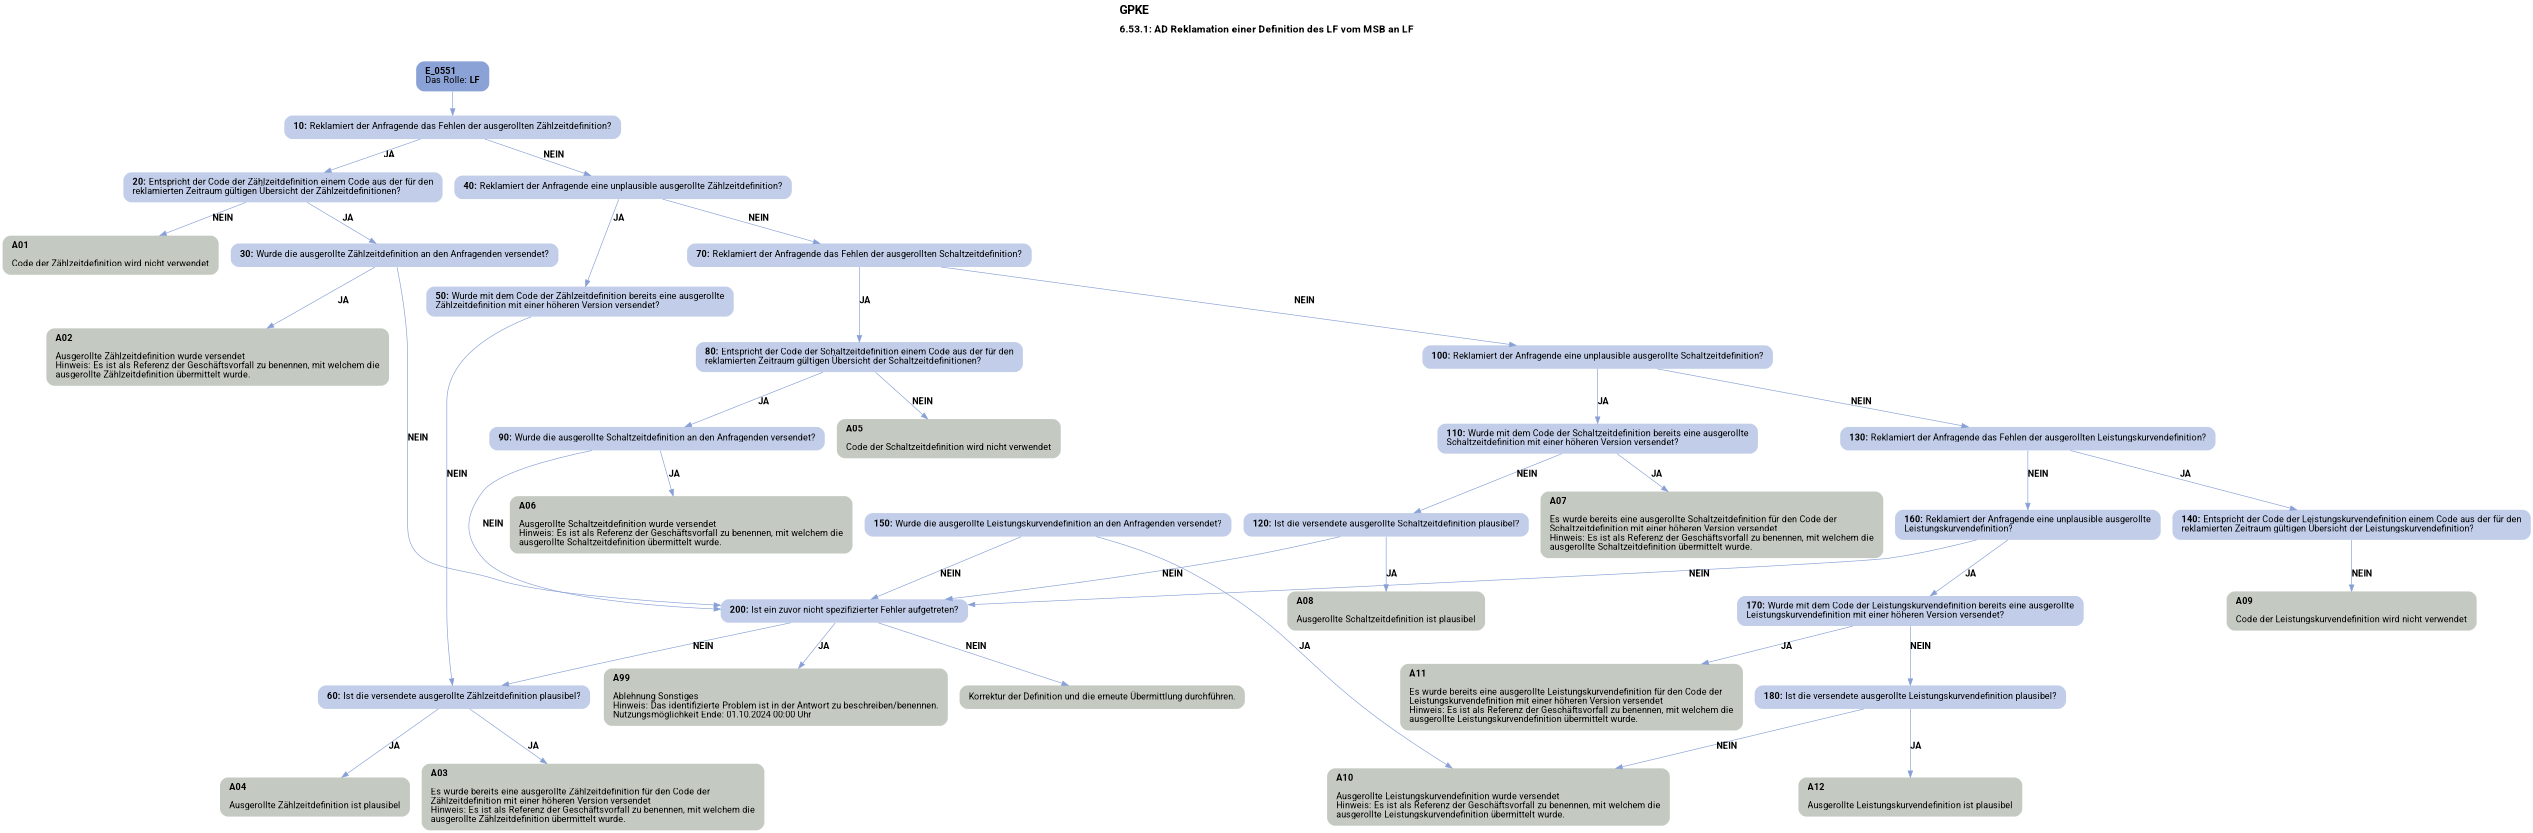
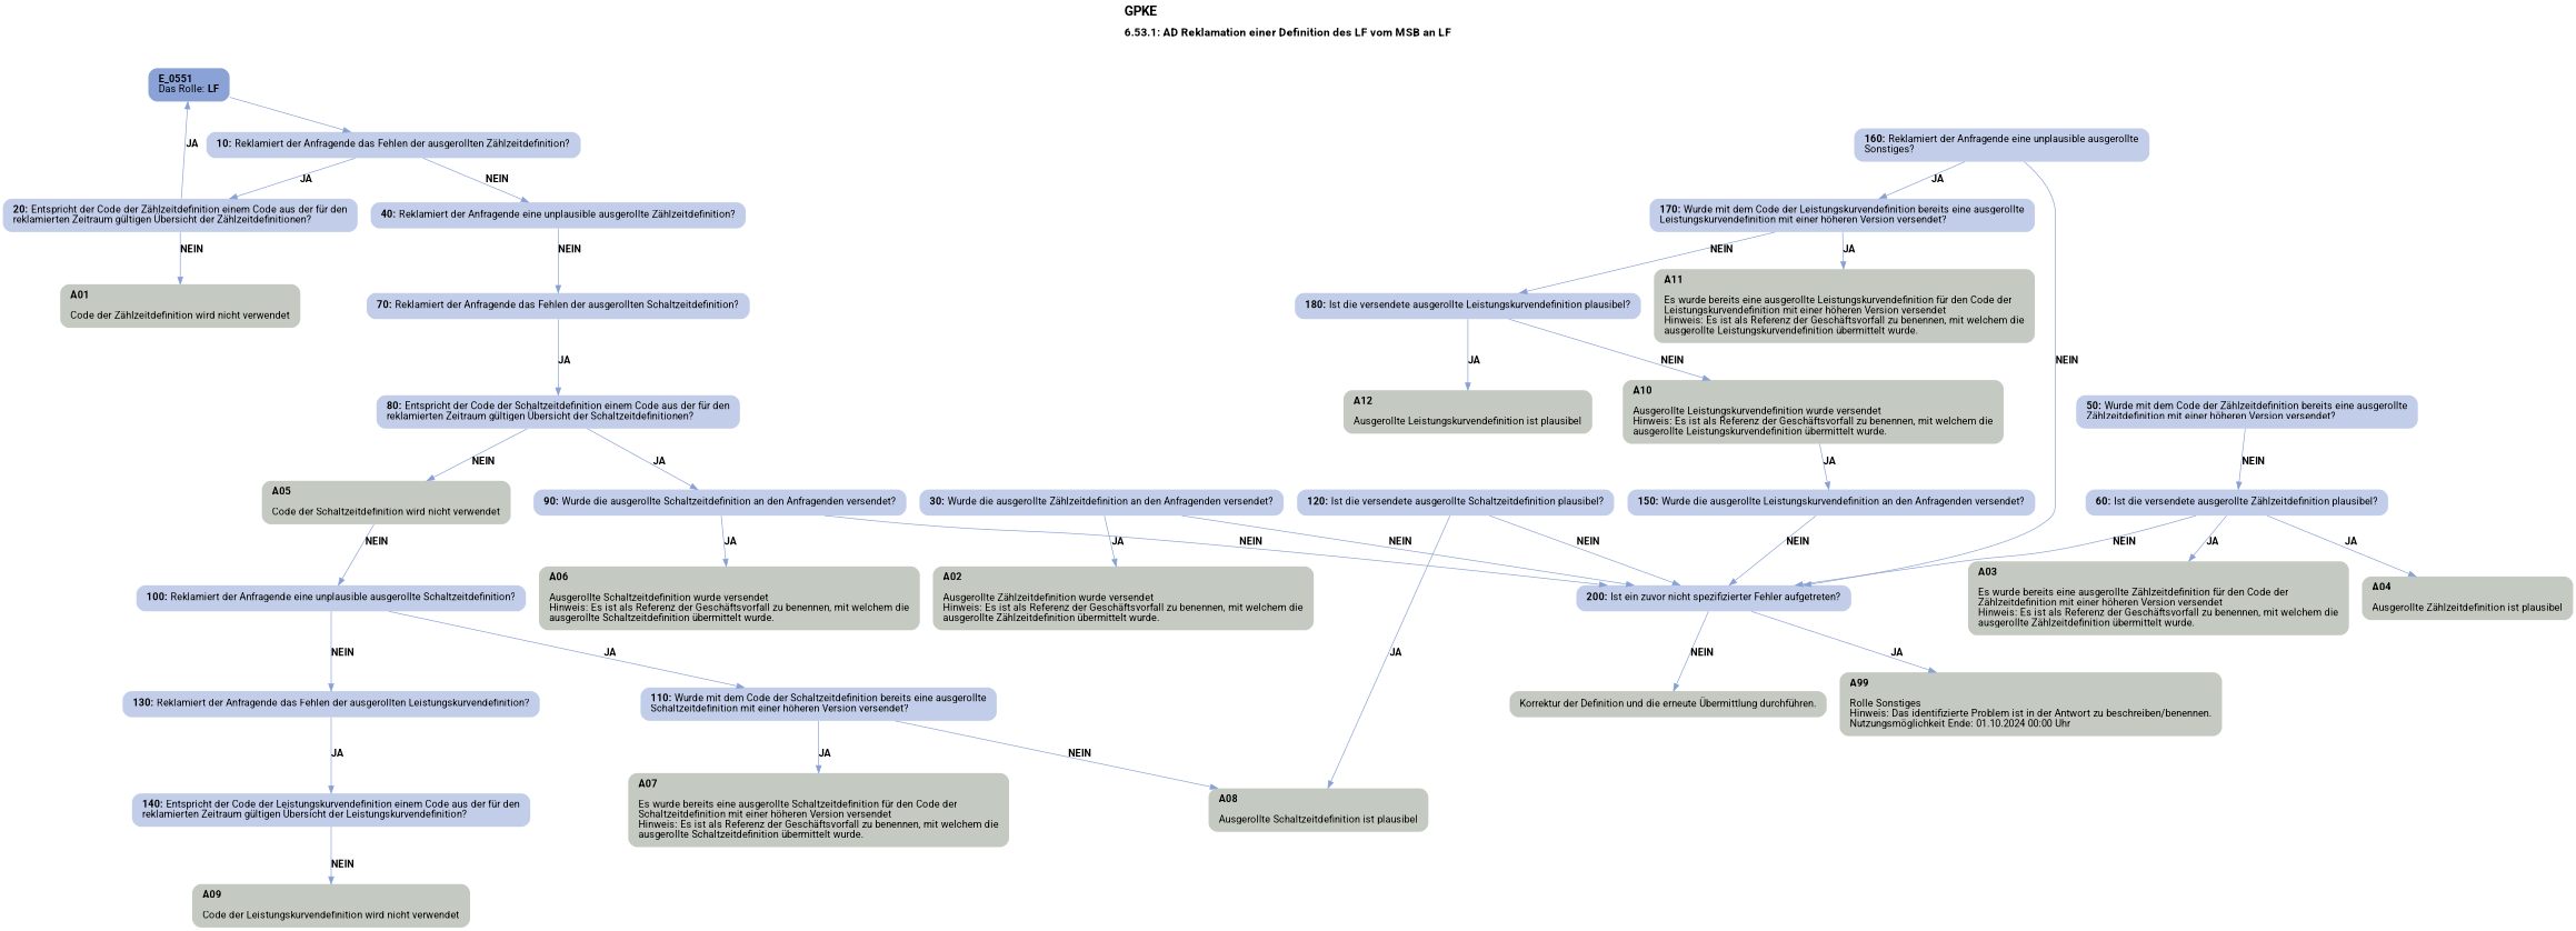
  digraph {
    concentrate=true
    fontname="Roboto, sans-serif"
    fontsize=12
    label=<<B><FONT POINT-SIZE="18">GPKE</FONT></B><BR align="left"/><BR/><B><FONT POINT-SIZE="16">6.53.1: AD Reklamation einer Definition des LF vom MSB an LF</FONT></B><BR align="left"/><BR/><BR/><BR/>>
    labelloc=t
    pack=true
    packmode=array
    rankdir=TB
    node [fillcolor="#c2cee9" fontname="Roboto, sans-serif" margin="0.2,0.12" penwidth=0.0 shape=box style="filled,rounded"]
    edge [color="#88a0d6" fontname="Roboto, sans-serif"]
    n1 [fillcolor="#8ba2d7" label=<<B>E_0551</B><BR align="left"/><FONT>Das Rolle: <B>LF</B></FONT><BR align="center"/>>]
    n2 [label=<<B>10: </B>Reklamiert der Anfragende das Fehlen der ausgerollten Zählzeitdefinition?<BR align="left"/>>]
    n3 [label=<<B>20: </B>Entspricht der Code der Zählzeitdefinition einem Code aus der für den<BR align="left"/>reklamierten Zeitraum gültigen Übersicht der Zählzeitdefinitionen?<BR align="left"/>>]
    n4 [label=<<B>40: </B>Reklamiert der Anfragende eine unplausible ausgerollte Zählzeitdefinition?<BR align="left"/>>]
    n5 [fillcolor="#c4cac1" label=<<B>A01</B><BR align="left"/><BR align="left"/><FONT>Code der Zählzeitdefinition wird nicht verwendet<BR align="left"/></FONT>>]
    n6 [label=<<B>30: </B>Wurde die ausgerollte Zählzeitdefinition an den Anfragenden versendet?<BR align="left"/>>]
    n7 [label=<<B>50: </B>Wurde mit dem Code der Zählzeitdefinition bereits eine ausgerollte<BR align="left"/>Zählzeitdefinition mit einer höheren Version versendet?<BR align="left"/>>]
    n8 [label=<<B>70: </B>Reklamiert der Anfragende das Fehlen der ausgerollten Schaltzeitdefinition?<BR align="left"/>>]
    n9 [fillcolor="#c4cac1" label=<<B>A02</B><BR align="left"/><BR align="left"/><FONT>Ausgerollte Zählzeitdefinition wurde versendet<BR align="left"/>Hinweis: Es ist als Referenz der Geschäftsvorfall zu benennen, mit welchem die<BR align="left"/>ausgerollte Zählzeitdefinition übermittelt wurde.<BR align="left"/></FONT>>]
    n10 [label=<<B>200: </B>Ist ein zuvor nicht spezifizierter Fehler aufgetreten?<BR align="left"/>>]
-   n11 [fillcolor="#c4cac1" label=<<B>A99</B><BR align="left"/><BR align="left"/><FONT>Ablehnung Sonstiges<BR align="left"/>Hinweis: Das identifizierte Problem ist in der Antwort zu beschreiben/benennen.<BR align="left"/>Nutzungsmöglichkeit Ende: 01.10.2024 00:00 Uhr<BR align="left"/></FONT>>]
+   n11 [fillcolor="#c4cac1" label=<<B>A99</B><BR align="left"/><BR align="left"/><FONT>Rolle Sonstiges<BR align="left"/>Hinweis: Das identifizierte Problem ist in der Antwort zu beschreiben/benennen.<BR align="left"/>Nutzungsmöglichkeit Ende: 01.10.2024 00:00 Uhr<BR align="left"/></FONT>>]
    n12 [fillcolor="#c4cac1" label=<<FONT>Korrektur der Definition und die erneute Übermittlung durchführen.<BR align="left"/></FONT>>]
    n13 [label=<<B>60: </B>Ist die versendete ausgerollte Zählzeitdefinition plausibel?<BR align="left"/>>]
    n14 [label=<<B>80: </B>Entspricht der Code der Schaltzeitdefinition einem Code aus der für den<BR align="left"/>reklamierten Zeitraum gültigen Übersicht der Schaltzeitdefinitionen?<BR align="left"/>>]
    n15 [label=<<B>100: </B>Reklamiert der Anfragende eine unplausible ausgerollte Schaltzeitdefinition?<BR align="left"/>>]
    n16 [fillcolor="#c4cac1" label=<<B>A03</B><BR align="left"/><BR align="left"/><FONT>Es wurde bereits eine ausgerollte Zählzeitdefinition für den Code der<BR align="left"/>Zählzeitdefinition mit einer höheren Version versendet<BR align="left"/>Hinweis: Es ist als Referenz der Geschäftsvorfall zu benennen, mit welchem die<BR align="left"/>ausgerollte Zählzeitdefinition übermittelt wurde.<BR align="left"/></FONT>>]
    n17 [fillcolor="#c4cac1" label=<<B>A04</B><BR align="left"/><BR align="left"/><FONT>Ausgerollte Zählzeitdefinition ist plausibel<BR align="left"/></FONT>>]
    n18 [fillcolor="#c4cac1" label=<<B>A05</B><BR align="left"/><BR align="left"/><FONT>Code der Schaltzeitdefinition wird nicht verwendet<BR align="left"/></FONT>>]
    n19 [label=<<B>90: </B>Wurde die ausgerollte Schaltzeitdefinition an den Anfragenden versendet?<BR align="left"/>>]
    n20 [label=<<B>110: </B>Wurde mit dem Code der Schaltzeitdefinition bereits eine ausgerollte<BR align="left"/>Schaltzeitdefinition mit einer höheren Version versendet?<BR align="left"/>>]
    n21 [label=<<B>130: </B>Reklamiert der Anfragende das Fehlen der ausgerollten Leistungskurvendefinition?<BR align="left"/>>]
    n22 [fillcolor="#c4cac1" label=<<B>A06</B><BR align="left"/><BR align="left"/><FONT>Ausgerollte Schaltzeitdefinition wurde versendet<BR align="left"/>Hinweis: Es ist als Referenz der Geschäftsvorfall zu benennen, mit welchem die<BR align="left"/>ausgerollte Schaltzeitdefinition übermittelt wurde.<BR align="left"/></FONT>>]
    n23 [fillcolor="#c4cac1" label=<<B>A07</B><BR align="left"/><BR align="left"/><FONT>Es wurde bereits eine ausgerollte Schaltzeitdefinition für den Code der<BR align="left"/>Schaltzeitdefinition mit einer höheren Version versendet<BR align="left"/>Hinweis: Es ist als Referenz der Geschäftsvorfall zu benennen, mit welchem die<BR align="left"/>ausgerollte Schaltzeitdefinition übermittelt wurde.<BR align="left"/></FONT>>]
    n24 [label=<<B>120: </B>Ist die versendete ausgerollte Schaltzeitdefinition plausibel?<BR align="left"/>>]
    n25 [label=<<B>140: </B>Entspricht der Code der Leistungskurvendefinition einem Code aus der für den<BR align="left"/>reklamierten Zeitraum gültigen Übersicht der Leistungskurvendefinition?<BR align="left"/>>]
-   n26 [label=<<B>160: </B>Reklamiert der Anfragende eine unplausible ausgerollte<BR align="left"/>Leistungskurvendefinition?<BR align="left"/>>]
+   n26 [label=<<B>160: </B>Reklamiert der Anfragende eine unplausible ausgerollte<BR align="left"/>Sonstiges?<BR align="left"/>>]
    n27 [fillcolor="#c4cac1" label=<<B>A08</B><BR align="left"/><BR align="left"/><FONT>Ausgerollte Schaltzeitdefinition ist plausibel<BR align="left"/></FONT>>]
    n28 [fillcolor="#c4cac1" label=<<B>A09</B><BR align="left"/><BR align="left"/><FONT>Code der Leistungskurvendefinition wird nicht verwendet<BR align="left"/></FONT>>]
    n29 [label=<<B>170: </B>Wurde mit dem Code der Leistungskurvendefinition bereits eine ausgerollte<BR align="left"/>Leistungskurvendefinition mit einer höheren Version versendet?<BR align="left"/>>]
    n30 [label=<<B>150: </B>Wurde die ausgerollte Leistungskurvendefinition an den Anfragenden versendet?<BR align="left"/>>]
    n31 [fillcolor="#c4cac1" label=<<B>A10</B><BR align="left"/><BR align="left"/><FONT>Ausgerollte Leistungskurvendefinition wurde versendet<BR align="left"/>Hinweis: Es ist als Referenz der Geschäftsvorfall zu benennen, mit welchem die<BR align="left"/>ausgerollte Leistungskurvendefinition übermittelt wurde.<BR align="left"/></FONT>>]
    n32 [fillcolor="#c4cac1" label=<<B>A11</B><BR align="left"/><BR align="left"/><FONT>Es wurde bereits eine ausgerollte Leistungskurvendefinition für den Code der<BR align="left"/>Leistungskurvendefinition mit einer höheren Version versendet<BR align="left"/>Hinweis: Es ist als Referenz der Geschäftsvorfall zu benennen, mit welchem die<BR align="left"/>ausgerollte Leistungskurvendefinition übermittelt wurde.<BR align="left"/></FONT>>]
    n33 [label=<<B>180: </B>Ist die versendete ausgerollte Leistungskurvendefinition plausibel?<BR align="left"/>>]
    n34 [fillcolor="#c4cac1" label=<<B>A12</B><BR align="left"/><BR align="left"/><FONT>Ausgerollte Leistungskurvendefinition ist plausibel<BR align="left"/></FONT>>]
    n1 -> n2 [fontname=""]
    n2 -> n3 [label=<<B>JA</B>>]
    n2 -> n4 [label=<<B>NEIN</B>>]
    n3 -> n5 [label=<<B>NEIN</B>>]
-   n3 -> n6 [label=<<B>JA</B>>]
-   n4 -> n7 [label=<<B>JA</B>>]
+   n3 -> n1 [label=<<B>JA</B>>]
    n4 -> n8 [label=<<B>NEIN</B>>]
    n6 -> n9 [label=<<B>JA</B>>]
    n6 -> n10 [label=<<B>NEIN</B>>]
    n7 -> n13 [label=<<B>NEIN</B>>]
    n8 -> n14 [label=<<B>JA</B>>]
-   n8 -> n15 [label=<<B>NEIN</B>>]
+   n18 -> n15 [label=<<B>NEIN</B>>]
    n10 -> n11 [label=<<B>JA</B>>]
    n10 -> n12 [label=<<B>NEIN</B>>]
-   n10 -> n13 [label=<<B>NEIN</B>>]
+   n13 -> n10 [label=<<B>NEIN</B>>]
    n13 -> n16 [label=<<B>JA</B>>]
    n13 -> n17 [label=<<B>JA</B>>]
    n14 -> n18 [label=<<B>NEIN</B>>]
    n14 -> n19 [label=<<B>JA</B>>]
    n15 -> n20 [label=<<B>JA</B>>]
    n15 -> n21 [label=<<B>NEIN</B>>]
    n19 -> n10 [label=<<B>NEIN</B>>]
    n19 -> n22 [label=<<B>JA</B>>]
    n20 -> n23 [label=<<B>JA</B>>]
-   n20 -> n24 [label=<<B>NEIN</B>>]
+   n20 -> n27 [label=<<B>NEIN</B>>]
    n21 -> n25 [label=<<B>JA</B>>]
-   n21 -> n26 [label=<<B>NEIN</B>>]
    n24 -> n10 [label=<<B>NEIN</B>>]
    n24 -> n27 [label=<<B>JA</B>>]
    n25 -> n28 [label=<<B>NEIN</B>>]
    n26 -> n10 [label=<<B>NEIN</B>>]
    n26 -> n29 [label=<<B>JA</B>>]
    n29 -> n32 [label=<<B>JA</B>>]
    n29 -> n33 [label=<<B>NEIN</B>>]
    n30 -> n10 [label=<<B>NEIN</B>>]
-   n30 -> n31 [label=<<B>JA</B>>]
+   n31 -> n30 [label=<<B>JA</B>>]
    n33 -> n31 [label=<<B>NEIN</B>>]
    n33 -> n34 [label=<<B>JA</B>>]
  }
